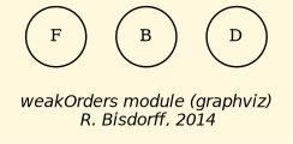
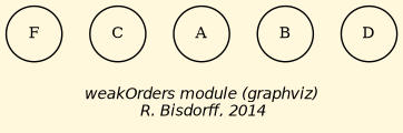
  digraph {
    bgcolor=cornsilk
    fontname="Helvetica-Oblique"
    fontsize=10
    label="\nweakOrders module (graphviz)\n R. Bisdorff, 2014"
    ordering=out
    node [fontsize=10 shape=circle]
    n1 [label=F]
+   n2 [label=C]
+   n3 [label=A]
    n4 [label=B]
    n5 [label=D]
  }
